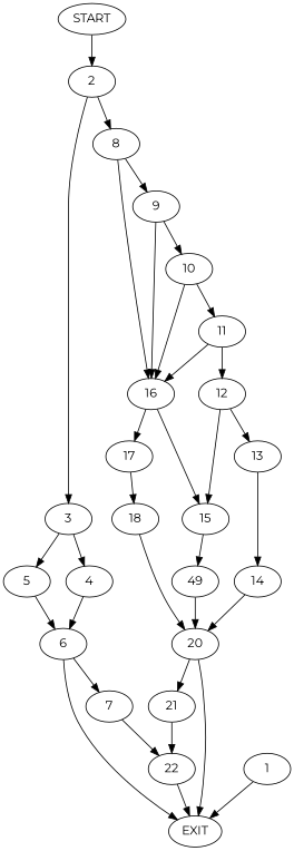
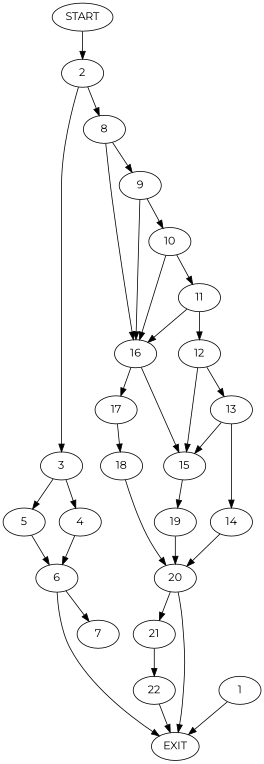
  digraph {
    fontname=Montserrat
    node [fontname=Montserrat]
    edge [fontname=Montserrat]
    n1 [label=START]
    2
    n3 [label=EXIT]
    1
    3
    8
    4
    5
    9
    16
    6
    7
    22
    10
    15
    17
    11
    12
    13
    14
-   19 [label=49]
+   19
    20
    21
    18
    n1 -> 2
    2 -> 3
    2 -> 8
    1 -> n3
    3 -> 4
    3 -> 5
    8 -> 9
    8 -> 16
    4 -> 6
    5 -> 6
    9 -> 16
    9 -> 10
    16 -> 15
    16 -> 17
    6 -> n3
    6 -> 7
-   7 -> 22
    22 -> n3
    10 -> 16
    10 -> 11
    15 -> 19
    17 -> 18
    11 -> 16
    11 -> 12
    12 -> 15
    12 -> 13
+   13 -> 15
    13 -> 14
    14 -> 20
    19 -> 20
    20 -> n3
    20 -> 21
    21 -> 22
    18 -> 20
  }
